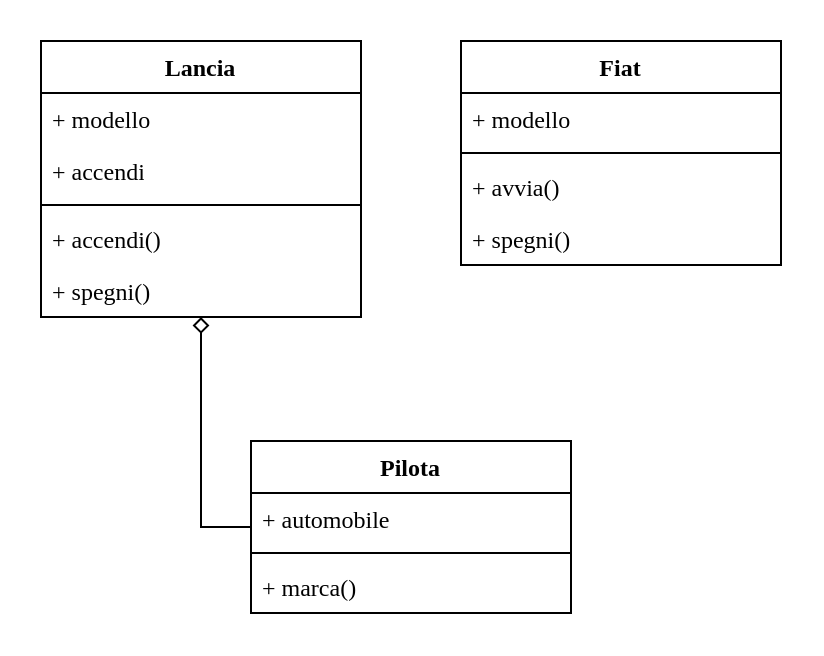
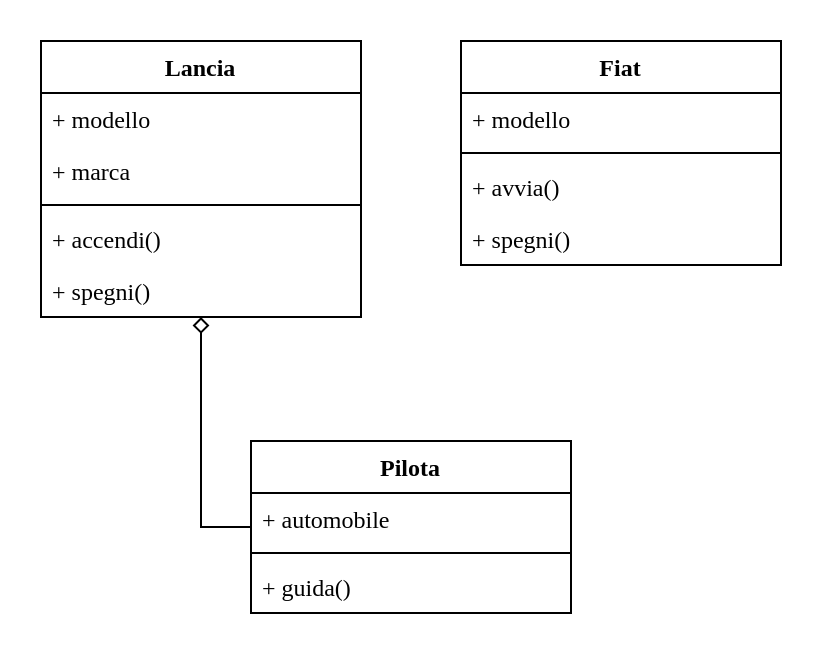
  <mxCell id="0" />
  <mxCell id="1" parent="0" />
  <mxCell id="2" value="Lancia" style="swimlane;fontStyle=1;align=center;verticalAlign=top;childLayout=stackLayout;horizontal=1;startSize=26;horizontalStack=0;resizeParent=1;resizeParentMax=0;resizeLast=0;collapsible=1;marginBottom=0;whiteSpace=wrap;html=1;fontFamily=Menlo;" vertex="1" parent="1"><mxGeometry x="20" y="20" width="160" height="138" as="geometry" /></mxCell>
  <mxCell id="3" value="+ modello" style="text;strokeColor=none;fillColor=none;align=left;verticalAlign=top;spacingLeft=4;spacingRight=4;overflow=hidden;rotatable=0;points=[[0,0.5],[1,0.5]];portConstraint=eastwest;whiteSpace=wrap;html=1;fontFamily=Menlo;" vertex="1" parent="2"><mxGeometry y="26" width="160" height="26" as="geometry" /></mxCell>
- <mxCell id="4" value="+ accendi" style="text;strokeColor=none;fillColor=none;align=left;verticalAlign=top;spacingLeft=4;spacingRight=4;overflow=hidden;rotatable=0;points=[[0,0.5],[1,0.5]];portConstraint=eastwest;whiteSpace=wrap;html=1;fontFamily=Menlo;" vertex="1" parent="2"><mxGeometry y="52" width="160" height="26" as="geometry" /></mxCell>
+ <mxCell id="4" value="+ marca" style="text;strokeColor=none;fillColor=none;align=left;verticalAlign=top;spacingLeft=4;spacingRight=4;overflow=hidden;rotatable=0;points=[[0,0.5],[1,0.5]];portConstraint=eastwest;whiteSpace=wrap;html=1;fontFamily=Menlo;" vertex="1" parent="2"><mxGeometry y="52" width="160" height="26" as="geometry" /></mxCell>
  <mxCell id="5" value="" style="line;strokeWidth=1;fillColor=none;align=left;verticalAlign=middle;spacingTop=-1;spacingLeft=3;spacingRight=3;rotatable=0;labelPosition=right;points=[];portConstraint=eastwest;strokeColor=inherit;fontFamily=Menlo;" vertex="1" parent="2"><mxGeometry y="78" width="160" height="8" as="geometry" /></mxCell>
  <mxCell id="6" value="+ accendi()" style="text;strokeColor=none;fillColor=none;align=left;verticalAlign=top;spacingLeft=4;spacingRight=4;overflow=hidden;rotatable=0;points=[[0,0.5],[1,0.5]];portConstraint=eastwest;whiteSpace=wrap;html=1;fontFamily=Menlo;" vertex="1" parent="2"><mxGeometry y="86" width="160" height="26" as="geometry" /></mxCell>
  <mxCell id="7" value="+ spegni()" style="text;strokeColor=none;fillColor=none;align=left;verticalAlign=top;spacingLeft=4;spacingRight=4;overflow=hidden;rotatable=0;points=[[0,0.5],[1,0.5]];portConstraint=eastwest;whiteSpace=wrap;html=1;fontFamily=Menlo;" vertex="1" parent="2"><mxGeometry y="112" width="160" height="26" as="geometry" /></mxCell>
  <mxCell id="8" value="Fiat" style="swimlane;fontStyle=1;align=center;verticalAlign=top;childLayout=stackLayout;horizontal=1;startSize=26;horizontalStack=0;resizeParent=1;resizeParentMax=0;resizeLast=0;collapsible=1;marginBottom=0;whiteSpace=wrap;html=1;fontFamily=Menlo;" vertex="1" parent="1"><mxGeometry x="230" y="20" width="160" height="112" as="geometry" /></mxCell>
  <mxCell id="9" value="+ modello" style="text;strokeColor=none;fillColor=none;align=left;verticalAlign=top;spacingLeft=4;spacingRight=4;overflow=hidden;rotatable=0;points=[[0,0.5],[1,0.5]];portConstraint=eastwest;whiteSpace=wrap;html=1;fontFamily=Menlo;" vertex="1" parent="8"><mxGeometry y="26" width="160" height="26" as="geometry" /></mxCell>
  <mxCell id="10" value="" style="line;strokeWidth=1;fillColor=none;align=left;verticalAlign=middle;spacingTop=-1;spacingLeft=3;spacingRight=3;rotatable=0;labelPosition=right;points=[];portConstraint=eastwest;strokeColor=inherit;fontFamily=Menlo;" vertex="1" parent="8"><mxGeometry y="52" width="160" height="8" as="geometry" /></mxCell>
  <mxCell id="11" value="+ avvia()" style="text;strokeColor=none;fillColor=none;align=left;verticalAlign=top;spacingLeft=4;spacingRight=4;overflow=hidden;rotatable=0;points=[[0,0.5],[1,0.5]];portConstraint=eastwest;whiteSpace=wrap;html=1;fontFamily=Menlo;" vertex="1" parent="8"><mxGeometry y="60" width="160" height="26" as="geometry" /></mxCell>
  <mxCell id="12" value="+ spegni()" style="text;strokeColor=none;fillColor=none;align=left;verticalAlign=top;spacingLeft=4;spacingRight=4;overflow=hidden;rotatable=0;points=[[0,0.5],[1,0.5]];portConstraint=eastwest;whiteSpace=wrap;html=1;fontFamily=Menlo;" vertex="1" parent="8"><mxGeometry y="86" width="160" height="26" as="geometry" /></mxCell>
  <mxCell id="13" style="edgeStyle=orthogonalEdgeStyle;rounded=0;orthogonalLoop=1;jettySize=auto;html=1;endArrow=diamond;endFill=0;fontFamily=Menlo;" edge="1" parent="1" source="14" target="2"><mxGeometry relative="1" as="geometry"><Array as="points"><mxPoint x="100" y="263" /></Array></mxGeometry></mxCell>
  <mxCell id="14" value="Pilota" style="swimlane;fontStyle=1;align=center;verticalAlign=top;childLayout=stackLayout;horizontal=1;startSize=26;horizontalStack=0;resizeParent=1;resizeParentMax=0;resizeLast=0;collapsible=1;marginBottom=0;whiteSpace=wrap;html=1;fontFamily=Menlo;" vertex="1" parent="1"><mxGeometry x="125" y="220" width="160" height="86" as="geometry" /></mxCell>
  <mxCell id="15" value="+ automobile" style="text;strokeColor=none;fillColor=none;align=left;verticalAlign=top;spacingLeft=4;spacingRight=4;overflow=hidden;rotatable=0;points=[[0,0.5],[1,0.5]];portConstraint=eastwest;whiteSpace=wrap;html=1;fontFamily=Menlo;" vertex="1" parent="14"><mxGeometry y="26" width="160" height="26" as="geometry" /></mxCell>
  <mxCell id="16" value="" style="line;strokeWidth=1;fillColor=none;align=left;verticalAlign=middle;spacingTop=-1;spacingLeft=3;spacingRight=3;rotatable=0;labelPosition=right;points=[];portConstraint=eastwest;strokeColor=inherit;fontFamily=Menlo;" vertex="1" parent="14"><mxGeometry y="52" width="160" height="8" as="geometry" /></mxCell>
- <mxCell id="17" value="+ marca()" style="text;strokeColor=none;fillColor=none;align=left;verticalAlign=top;spacingLeft=4;spacingRight=4;overflow=hidden;rotatable=0;points=[[0,0.5],[1,0.5]];portConstraint=eastwest;whiteSpace=wrap;html=1;fontFamily=Menlo;" vertex="1" parent="14"><mxGeometry y="60" width="160" height="26" as="geometry" /></mxCell>
+ <mxCell id="17" value="+ guida()" style="text;strokeColor=none;fillColor=none;align=left;verticalAlign=top;spacingLeft=4;spacingRight=4;overflow=hidden;rotatable=0;points=[[0,0.5],[1,0.5]];portConstraint=eastwest;whiteSpace=wrap;html=1;fontFamily=Menlo;" vertex="1" parent="14"><mxGeometry y="60" width="160" height="26" as="geometry" /></mxCell>
